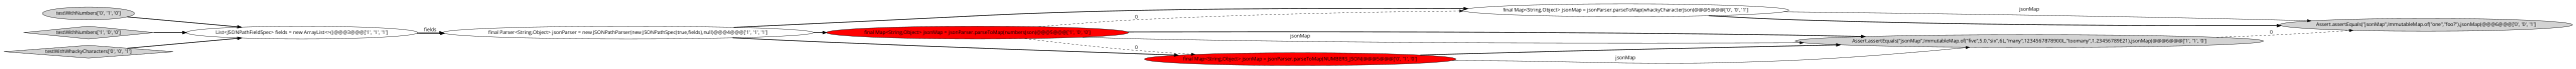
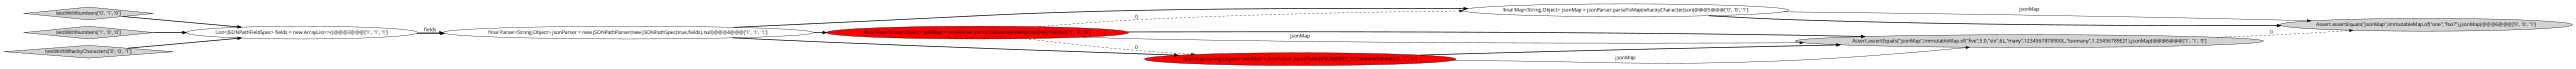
  digraph {
    rankdir=LR
    fontname="Open Sans"
    node [fillcolor=lightgray shape=ellipse style=filled fontname="Open Sans"]
    edge [style=bold fontname="Open Sans"]
    n1 [fillcolor=white label="final Parser<String,Object> jsonParser = new JSONPathParser(new JSONPathSpec(true,fields),null)@@@4@@@['1', '1', '1']"]
    n2 [fillcolor=white label="final Map<String,Object> jsonMap = jsonParser.parseToMap(whackyCharacterJson)@@@5@@@['0', '0', '1']"]
    n3 [fillcolor=red label="final Map<String,Object> jsonMap = jsonParser.parseToMap(numbersJson)@@@5@@@['1', '0', '0']"]
    n4 [fillcolor=red label="final Map<String,Object> jsonMap = jsonParser.parseToMap(NUMBERS_JSON)@@@5@@@['0', '1', '0']"]
-   n5 [label="testWithNumbers['0', '1', '0']"]
+   n5 [label="testWithNumbers['0', '1', '0']" shape=diamond]
    n6 [fillcolor=white label="List<JSONPathFieldSpec> fields = new ArrayList<>()@@@3@@@['1', '1', '1']"]
    n7 [label="testWithNumbers['1', '0', '0']" shape=diamond]
    n8 [label="Assert.assertEquals(\"jsonMap\",ImmutableMap.of(\"one\",\"foo?\"),jsonMap)@@@6@@@['0', '0', '1']"]
    n9 [label="Assert.assertEquals(\"jsonMap\",ImmutableMap.of(\"five\",5.0,\"six\",6L,\"many\",1234567878900L,\"toomany\",1.23456789E21),jsonMap)@@@6@@@['1', '1', '0']"]
    n10 [label="testWithWhackyCharacters['0', '0', '1']" shape=diamond]
    n1 -> n2
    n1 -> n3
    n1 -> n4
    n2 -> n8 [label=jsonMap style=solid]
    n2 -> n8
    n3 -> n2 [label=0 style=dashed]
    n3 -> n4 [label=0 style=dashed]
    n3 -> n9
    n3 -> n9 [label=jsonMap style=solid]
    n4 -> n9
    n4 -> n9 [label=jsonMap style=solid]
    n5 -> n6
    n6 -> n1 [label=fields style=solid]
    n6 -> n1
    n7 -> n6
    n9 -> n8 [label=0 style=dashed]
    n10 -> n6
  }
